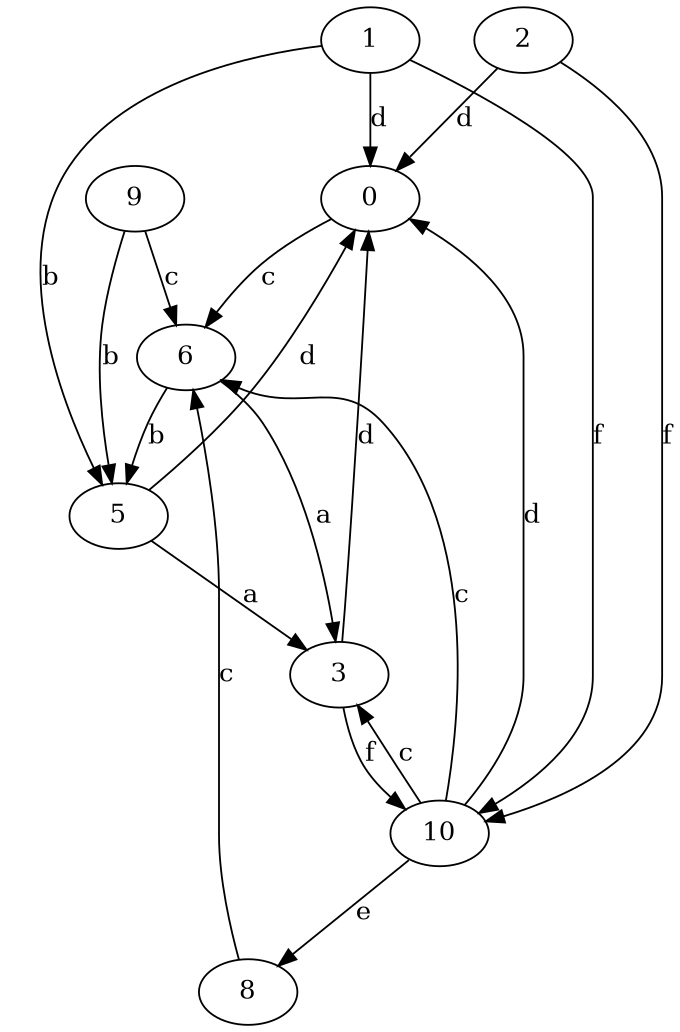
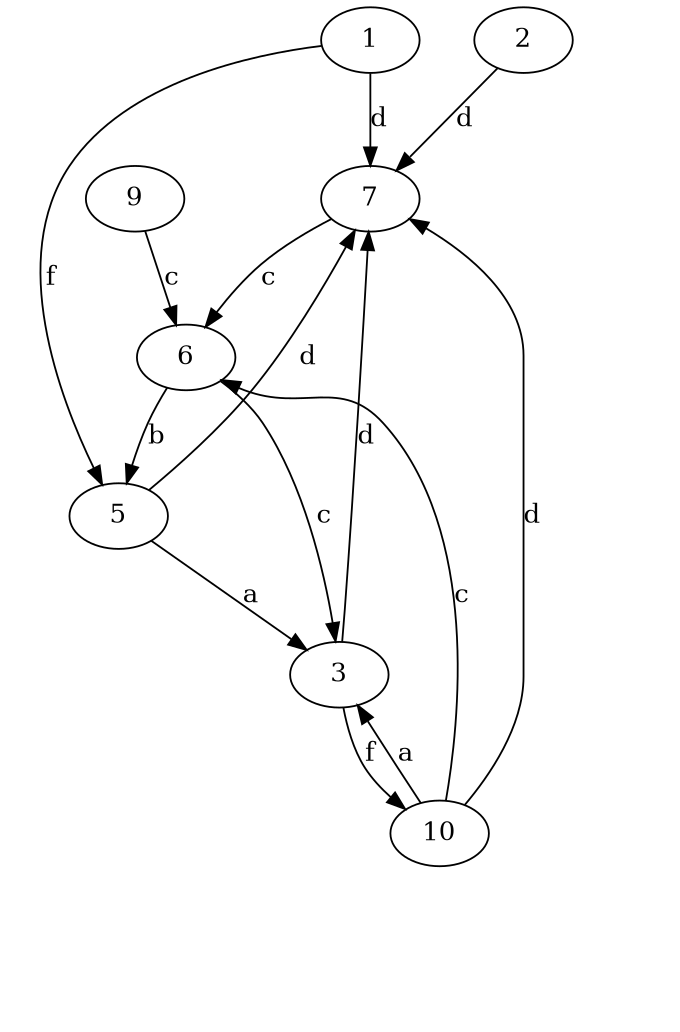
  strict digraph {
    2
-   7 [label=0]
+   7
    10
    6
    3
-   8
    5
    n8 [label=9]
    1
    2 -> 7 [label=d]
-   2 -> 10 [label=f]
    7 -> 6 [label=c]
    10 -> 7 [label=d]
    10 -> 6 [label=c]
-   10 -> 3 [label=c]
-   10 -> 8 [label=e]
-   6 -> 3 [label=a]
+   10 -> 3 [label=a]
+   6 -> 3 [label=c]
    6 -> 5 [label=b]
    3 -> 7 [label=d]
    3 -> 10 [label=f]
-   8 -> 6 [label=c]
    5 -> 7 [label=d]
    5 -> 3 [label=a]
    n8 -> 6 [label=c]
-   n8 -> 5 [label=b]
    1 -> 7 [label=d]
-   1 -> 10 [label=f]
-   1 -> 5 [label=b]
+   1 -> 5 [label=f]
  }
